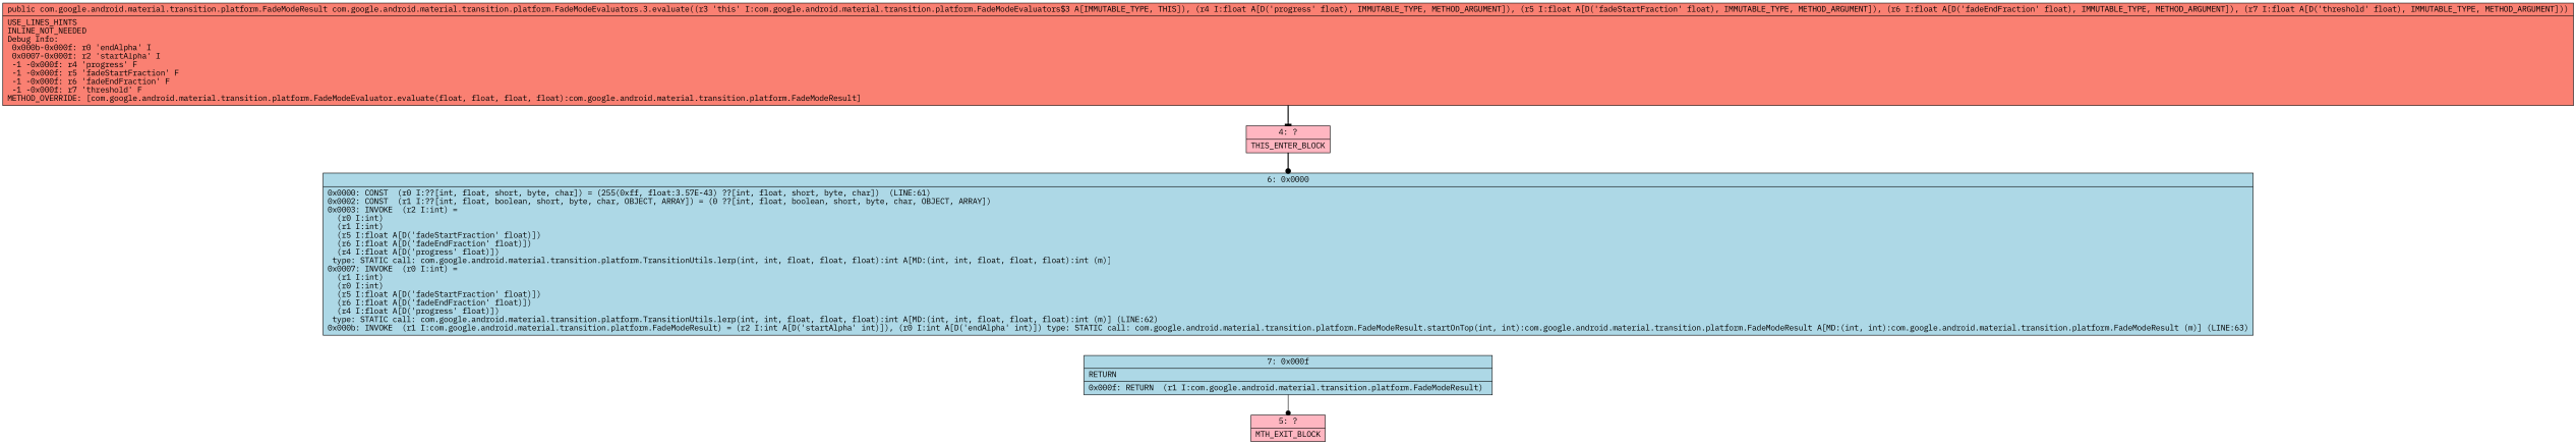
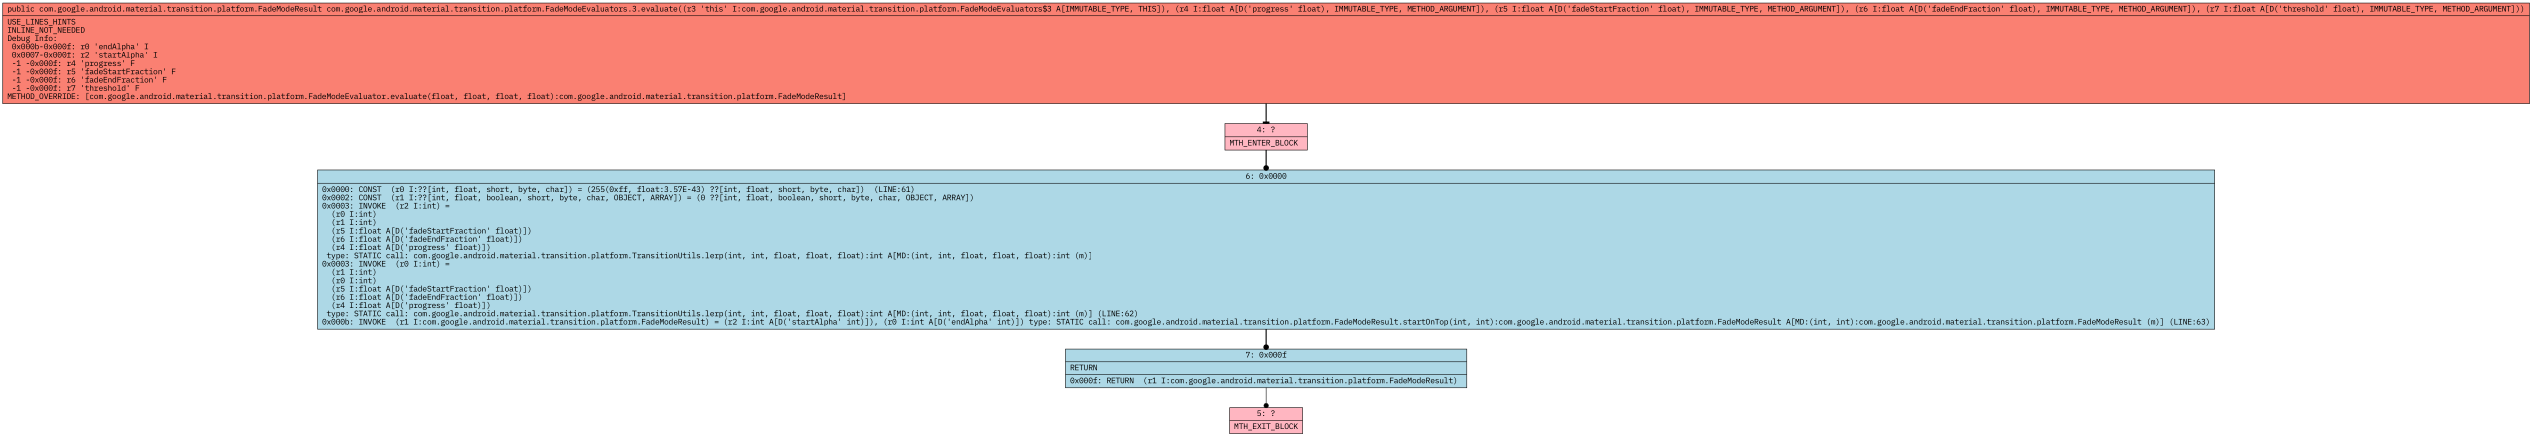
  digraph {
    fontname="IBM Plex Mono"
    node [fillcolor=lightpink fontname="IBM Plex Mono" shape=record style=filled]
    edge [arrowhead=dot fontname="IBM Plex Mono" style=bold]
-   n1 [label="{4\:\ ?|THIS_ENTER_BLOCK\l}"]
-   n2 [fillcolor=lightblue label="{6\:\ 0x0000|0x0000: CONST  (r0 I:??[int, float, short, byte, char]) = (255(0xff, float:3.57E\-43) ??[int, float, short, byte, char])  (LINE:61)\l0x0002: CONST  (r1 I:??[int, float, boolean, short, byte, char, OBJECT, ARRAY]) = (0 ??[int, float, boolean, short, byte, char, OBJECT, ARRAY]) \l0x0003: INVOKE  (r2 I:int) = \l  (r0 I:int)\l  (r1 I:int)\l  (r5 I:float A[D('fadeStartFraction' float)])\l  (r6 I:float A[D('fadeEndFraction' float)])\l  (r4 I:float A[D('progress' float)])\l type: STATIC call: com.google.android.material.transition.platform.TransitionUtils.lerp(int, int, float, float, float):int A[MD:(int, int, float, float, float):int (m)]\l0x0007: INVOKE  (r0 I:int) = \l  (r1 I:int)\l  (r0 I:int)\l  (r5 I:float A[D('fadeStartFraction' float)])\l  (r6 I:float A[D('fadeEndFraction' float)])\l  (r4 I:float A[D('progress' float)])\l type: STATIC call: com.google.android.material.transition.platform.TransitionUtils.lerp(int, int, float, float, float):int A[MD:(int, int, float, float, float):int (m)] (LINE:62)\l0x000b: INVOKE  (r1 I:com.google.android.material.transition.platform.FadeModeResult) = (r2 I:int A[D('startAlpha' int)]), (r0 I:int A[D('endAlpha' int)]) type: STATIC call: com.google.android.material.transition.platform.FadeModeResult.startOnTop(int, int):com.google.android.material.transition.platform.FadeModeResult A[MD:(int, int):com.google.android.material.transition.platform.FadeModeResult (m)] (LINE:63)\l}"]
+   n1 [label="{4\:\ ?|MTH_ENTER_BLOCK\l}"]
+   n2 [fillcolor=lightblue label="{6\:\ 0x0000|0x0000: CONST  (r0 I:??[int, float, short, byte, char]) = (255(0xff, float:3.57E\-43) ??[int, float, short, byte, char])  (LINE:61)\l0x0002: CONST  (r1 I:??[int, float, boolean, short, byte, char, OBJECT, ARRAY]) = (0 ??[int, float, boolean, short, byte, char, OBJECT, ARRAY]) \l0x0003: INVOKE  (r2 I:int) = \l  (r0 I:int)\l  (r1 I:int)\l  (r5 I:float A[D('fadeStartFraction' float)])\l  (r6 I:float A[D('fadeEndFraction' float)])\l  (r4 I:float A[D('progress' float)])\l type: STATIC call: com.google.android.material.transition.platform.TransitionUtils.lerp(int, int, float, float, float):int A[MD:(int, int, float, float, float):int (m)]\l0x0003: INVOKE  (r0 I:int) = \l  (r1 I:int)\l  (r0 I:int)\l  (r5 I:float A[D('fadeStartFraction' float)])\l  (r6 I:float A[D('fadeEndFraction' float)])\l  (r4 I:float A[D('progress' float)])\l type: STATIC call: com.google.android.material.transition.platform.TransitionUtils.lerp(int, int, float, float, float):int A[MD:(int, int, float, float, float):int (m)] (LINE:62)\l0x000b: INVOKE  (r1 I:com.google.android.material.transition.platform.FadeModeResult) = (r2 I:int A[D('startAlpha' int)]), (r0 I:int A[D('endAlpha' int)]) type: STATIC call: com.google.android.material.transition.platform.FadeModeResult.startOnTop(int, int):com.google.android.material.transition.platform.FadeModeResult A[MD:(int, int):com.google.android.material.transition.platform.FadeModeResult (m)] (LINE:63)\l}"]
    n3 [fillcolor=lightblue label="{7\:\ 0x000f|RETURN\l|0x000f: RETURN  (r1 I:com.google.android.material.transition.platform.FadeModeResult) \l}"]
    n4 [label="{5\:\ ?|MTH_EXIT_BLOCK\l}"]
    n5 [fillcolor=salmon label="{public com.google.android.material.transition.platform.FadeModeResult com.google.android.material.transition.platform.FadeModeEvaluators.3.evaluate((r3 'this' I:com.google.android.material.transition.platform.FadeModeEvaluators$3 A[IMMUTABLE_TYPE, THIS]), (r4 I:float A[D('progress' float), IMMUTABLE_TYPE, METHOD_ARGUMENT]), (r5 I:float A[D('fadeStartFraction' float), IMMUTABLE_TYPE, METHOD_ARGUMENT]), (r6 I:float A[D('fadeEndFraction' float), IMMUTABLE_TYPE, METHOD_ARGUMENT]), (r7 I:float A[D('threshold' float), IMMUTABLE_TYPE, METHOD_ARGUMENT]))  | USE_LINES_HINTS\lINLINE_NOT_NEEDED\lDebug Info:\l  0x000b\-0x000f: r0 'endAlpha' I\l  0x0007\-0x000f: r2 'startAlpha' I\l  \-1 \-0x000f: r4 'progress' F\l  \-1 \-0x000f: r5 'fadeStartFraction' F\l  \-1 \-0x000f: r6 'fadeEndFraction' F\l  \-1 \-0x000f: r7 'threshold' F\lMETHOD_OVERRIDE: [com.google.android.material.transition.platform.FadeModeEvaluator.evaluate(float, float, float, float):com.google.android.material.transition.platform.FadeModeResult]\l}"]
    n1 -> n2
+   n2 -> n3
    n3 -> n4 [style=solid]
    n5 -> n1 [arrowhead=tee]
  }
